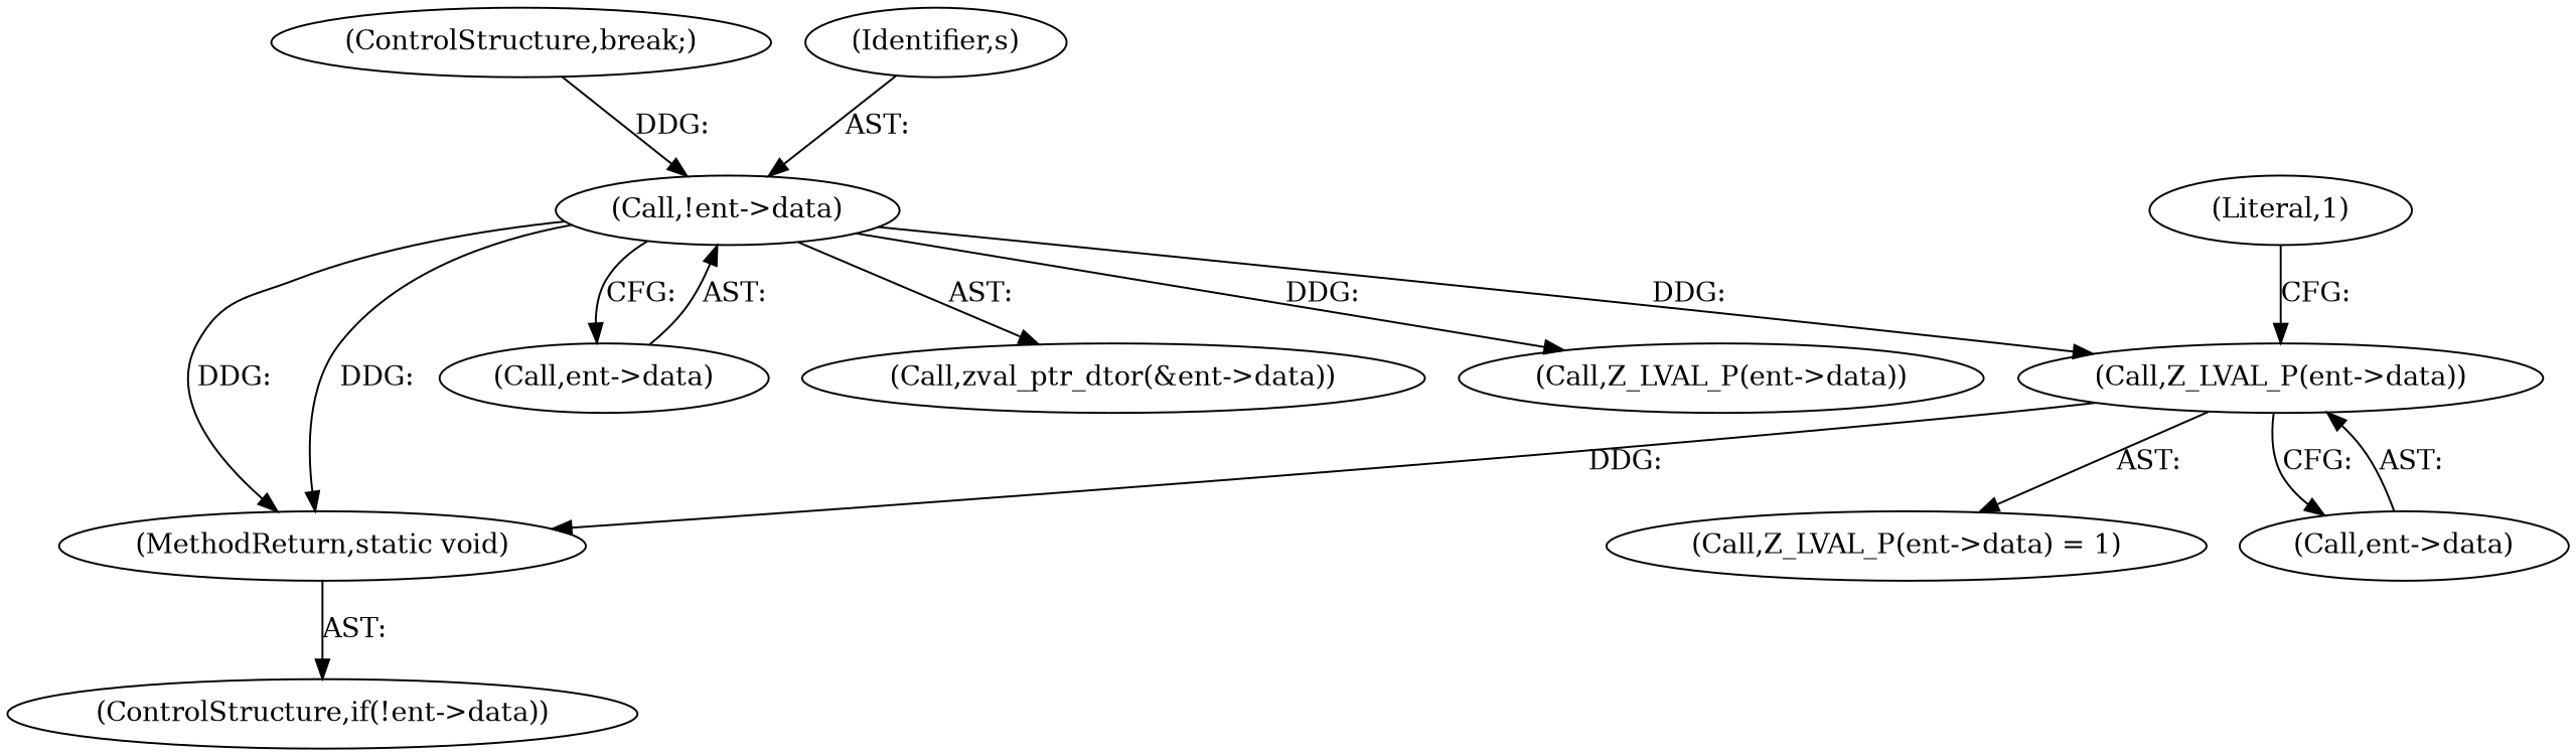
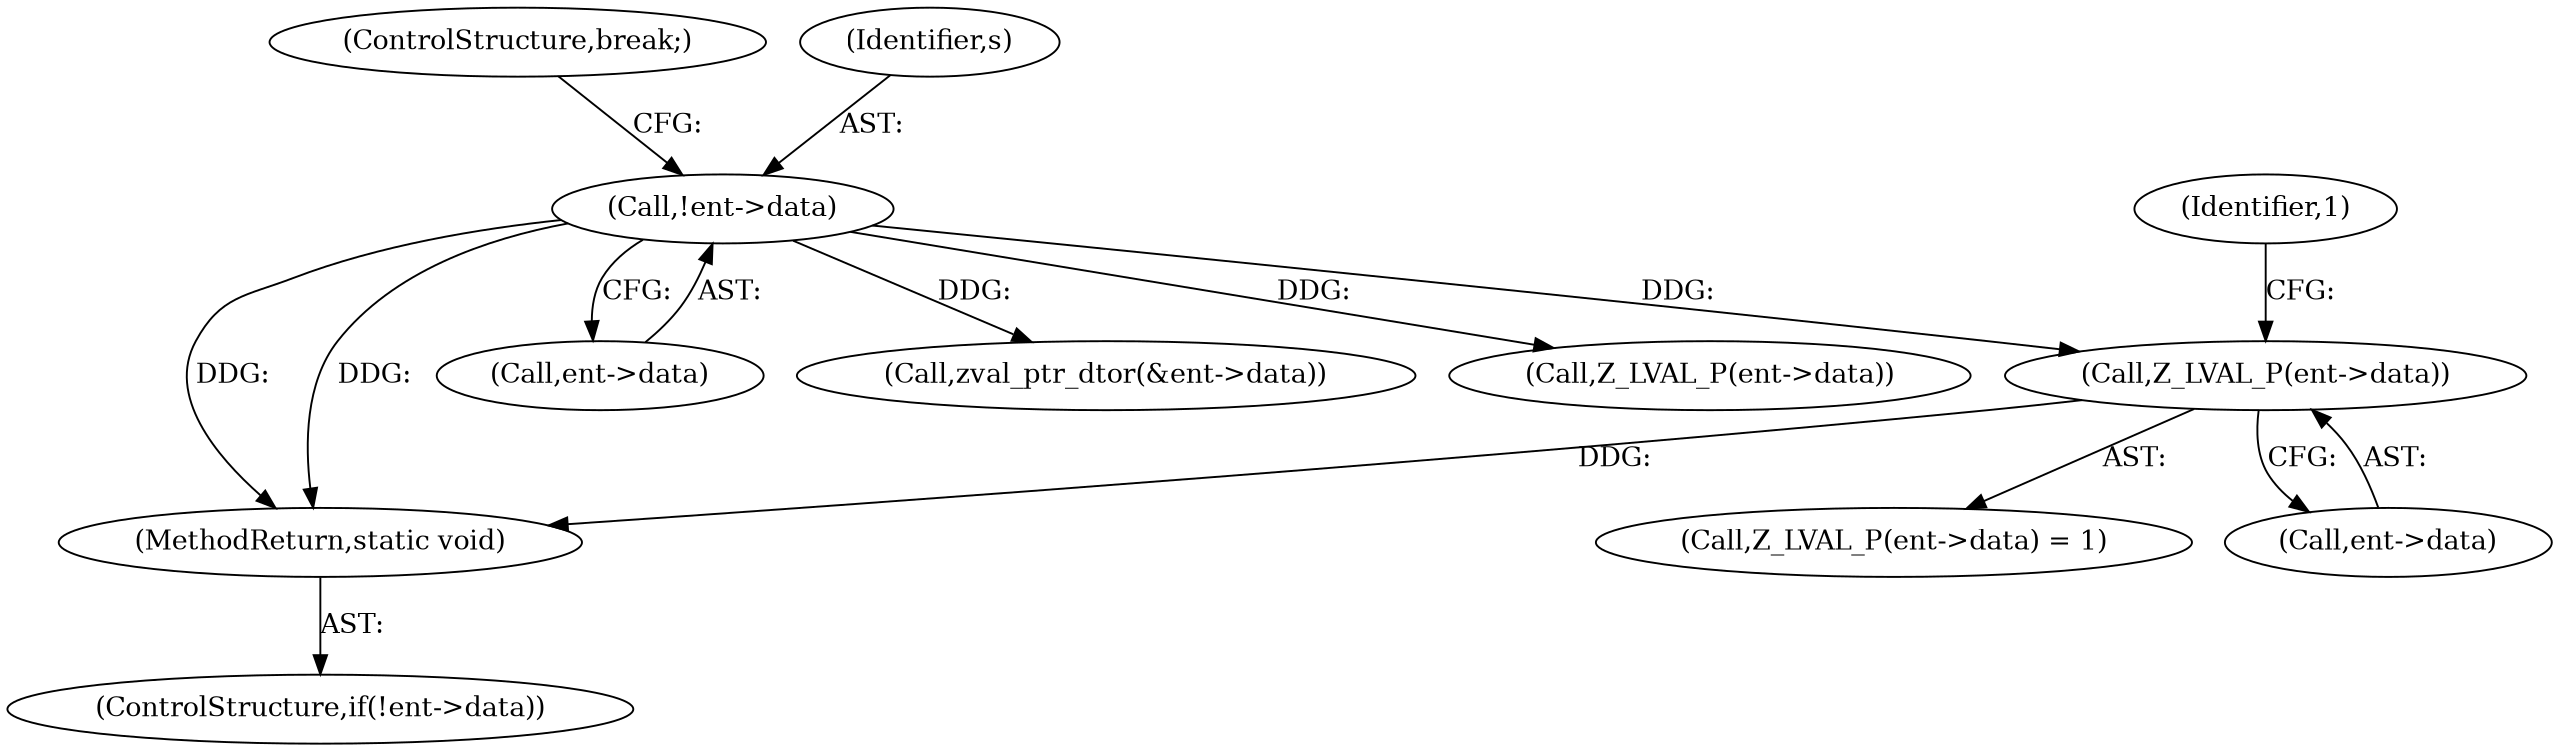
  digraph {
    n1 [label="(Call,Z_LVAL_P(ent->data))"]
    n2 [label="(MethodReturn,static void)"]
    n3 [label="(Call,ent->data)"]
    n4 [label="(Call,Z_LVAL_P(ent->data) = 1)"]
    n5 [label="(ControlStructure,if(!ent->data))"]
    n6 [label="(Call,!ent->data)"]
    n7 [label="(Call,ent->data)"]
    n8 [label="(Call,zval_ptr_dtor(&ent->data))"]
    n9 [label="(Call,Z_LVAL_P(ent->data))"]
    n10 [label="(ControlStructure,break;)"]
    n11 [label="(Identifier,s)"]
-   n12 [label="(Literal,1)"]
+   n12 [label="(Identifier,1)"]
    n1 -> n2 [label="DDG: "]
    n1 -> n3 [label="CFG: "]
    n1 -> n4 [label="AST: "]
    n2 -> n5 [label="AST: "]
    n3 -> n1 [label="AST: "]
    n6 -> n1 [label="DDG: "]
    n6 -> n2 [label="DDG: "]
    n6 -> n2 [label="DDG: "]
    n6 -> n7 [label="CFG: "]
-   n6 -> n8 [label="AST: "]
+   n6 -> n8 [label="DDG: "]
    n6 -> n9 [label="DDG: "]
    n7 -> n6 [label="AST: "]
-   n10 -> n6 [label="DDG: "]
+   n10 -> n6 [label="CFG: "]
    n11 -> n6 [label="AST: "]
    n12 -> n1 [label="CFG: "]
  }
